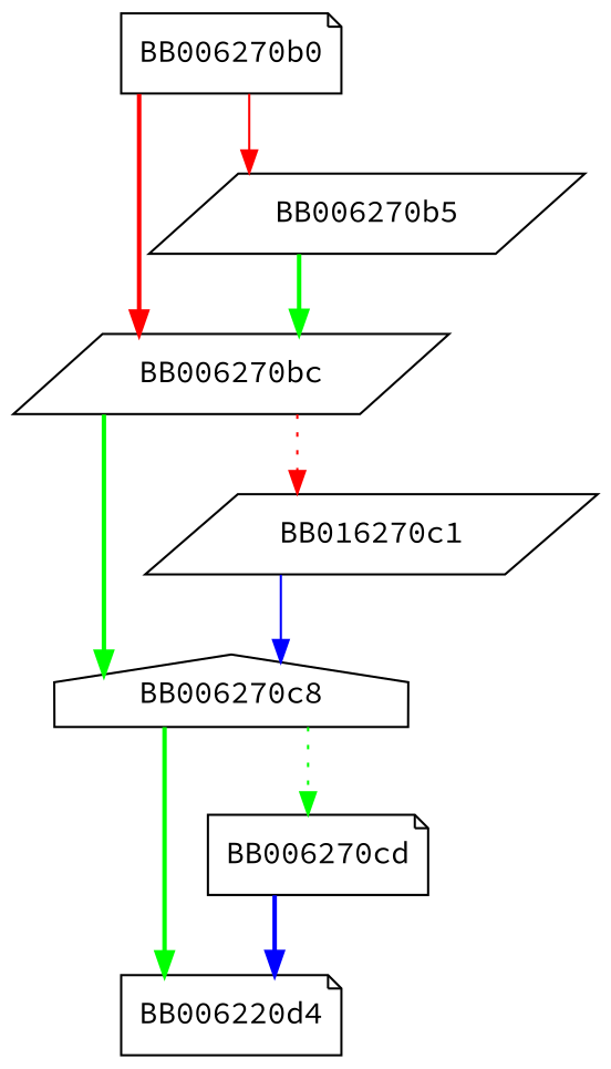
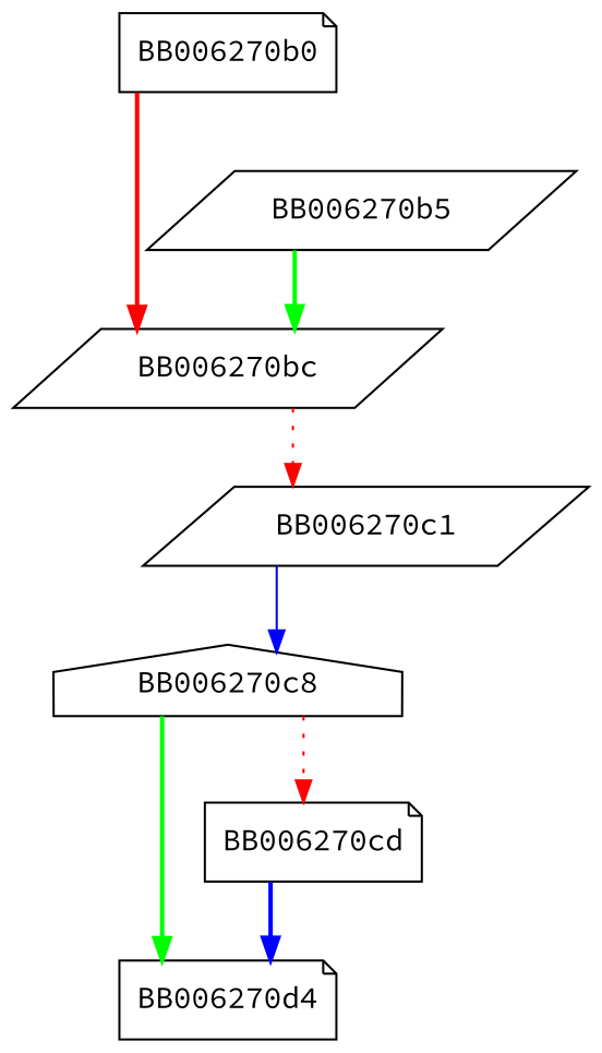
  digraph {
    fontname="Source Code Pro"
    splines=ortho
    node [fontname="Source Code Pro" shape=parallelogram]
    edge [color=red fontname="Source Code Pro" style=bold]
    BB006270bc
    BB006270b0 [shape=note]
    BB006270b5
    BB006270c8 [shape=house]
-   BB006270c1 [label=BB016270c1]
-   BB006270d4 [shape=note label=BB006220d4]
+   BB006270c1
+   BB006270d4 [shape=note]
    BB006270cd [shape=note]
-   BB006270bc -> BB006270c8 [color=green]
    BB006270bc -> BB006270c1 [style=dotted]
    BB006270b0 -> BB006270bc
-   BB006270b0 -> BB006270b5 [style=solid]
    BB006270b5 -> BB006270bc [color=green]
    BB006270c8 -> BB006270d4 [color=green]
-   BB006270c8 -> BB006270cd [color=green style=dotted]
+   BB006270c8 -> BB006270cd [style=dotted]
    BB006270c1 -> BB006270c8 [color=blue style=solid]
    BB006270cd -> BB006270d4 [color=blue]
  }
